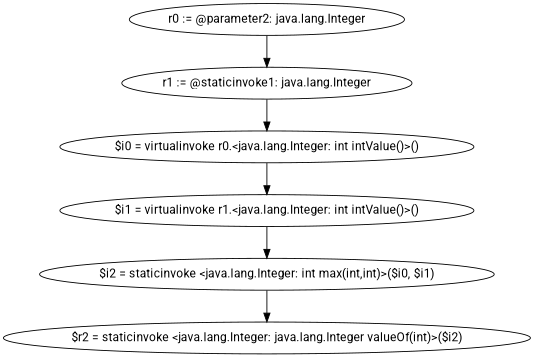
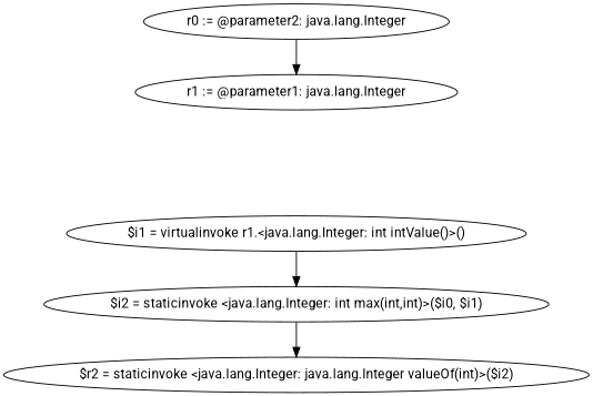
  digraph {
    fontname=Roboto
    node [fontname=Roboto]
    edge [fontname=Roboto]
    n1 [label="r0 := @parameter2: java.lang.Integer"]
-   "r1 := @parameter1: java.lang.Integer" [label="r1 := @staticinvoke1: java.lang.Integer"]
-   "$i0 = virtualinvoke r0.<java.lang.Integer: int intValue()>()"
+   "r1 := @parameter1: java.lang.Integer"
    "$i1 = virtualinvoke r1.<java.lang.Integer: int intValue()>()"
    "$i2 = staticinvoke <java.lang.Integer: int max(int,int)>($i0, $i1)"
    "$r2 = staticinvoke <java.lang.Integer: java.lang.Integer valueOf(int)>($i2)"
    n1 -> "r1 := @parameter1: java.lang.Integer"
-   "r1 := @parameter1: java.lang.Integer" -> "$i0 = virtualinvoke r0.<java.lang.Integer: int intValue()>()"
-   "$i0 = virtualinvoke r0.<java.lang.Integer: int intValue()>()" -> "$i1 = virtualinvoke r1.<java.lang.Integer: int intValue()>()"
    "$i1 = virtualinvoke r1.<java.lang.Integer: int intValue()>()" -> "$i2 = staticinvoke <java.lang.Integer: int max(int,int)>($i0, $i1)"
    "$i2 = staticinvoke <java.lang.Integer: int max(int,int)>($i0, $i1)" -> "$r2 = staticinvoke <java.lang.Integer: java.lang.Integer valueOf(int)>($i2)"
  }
